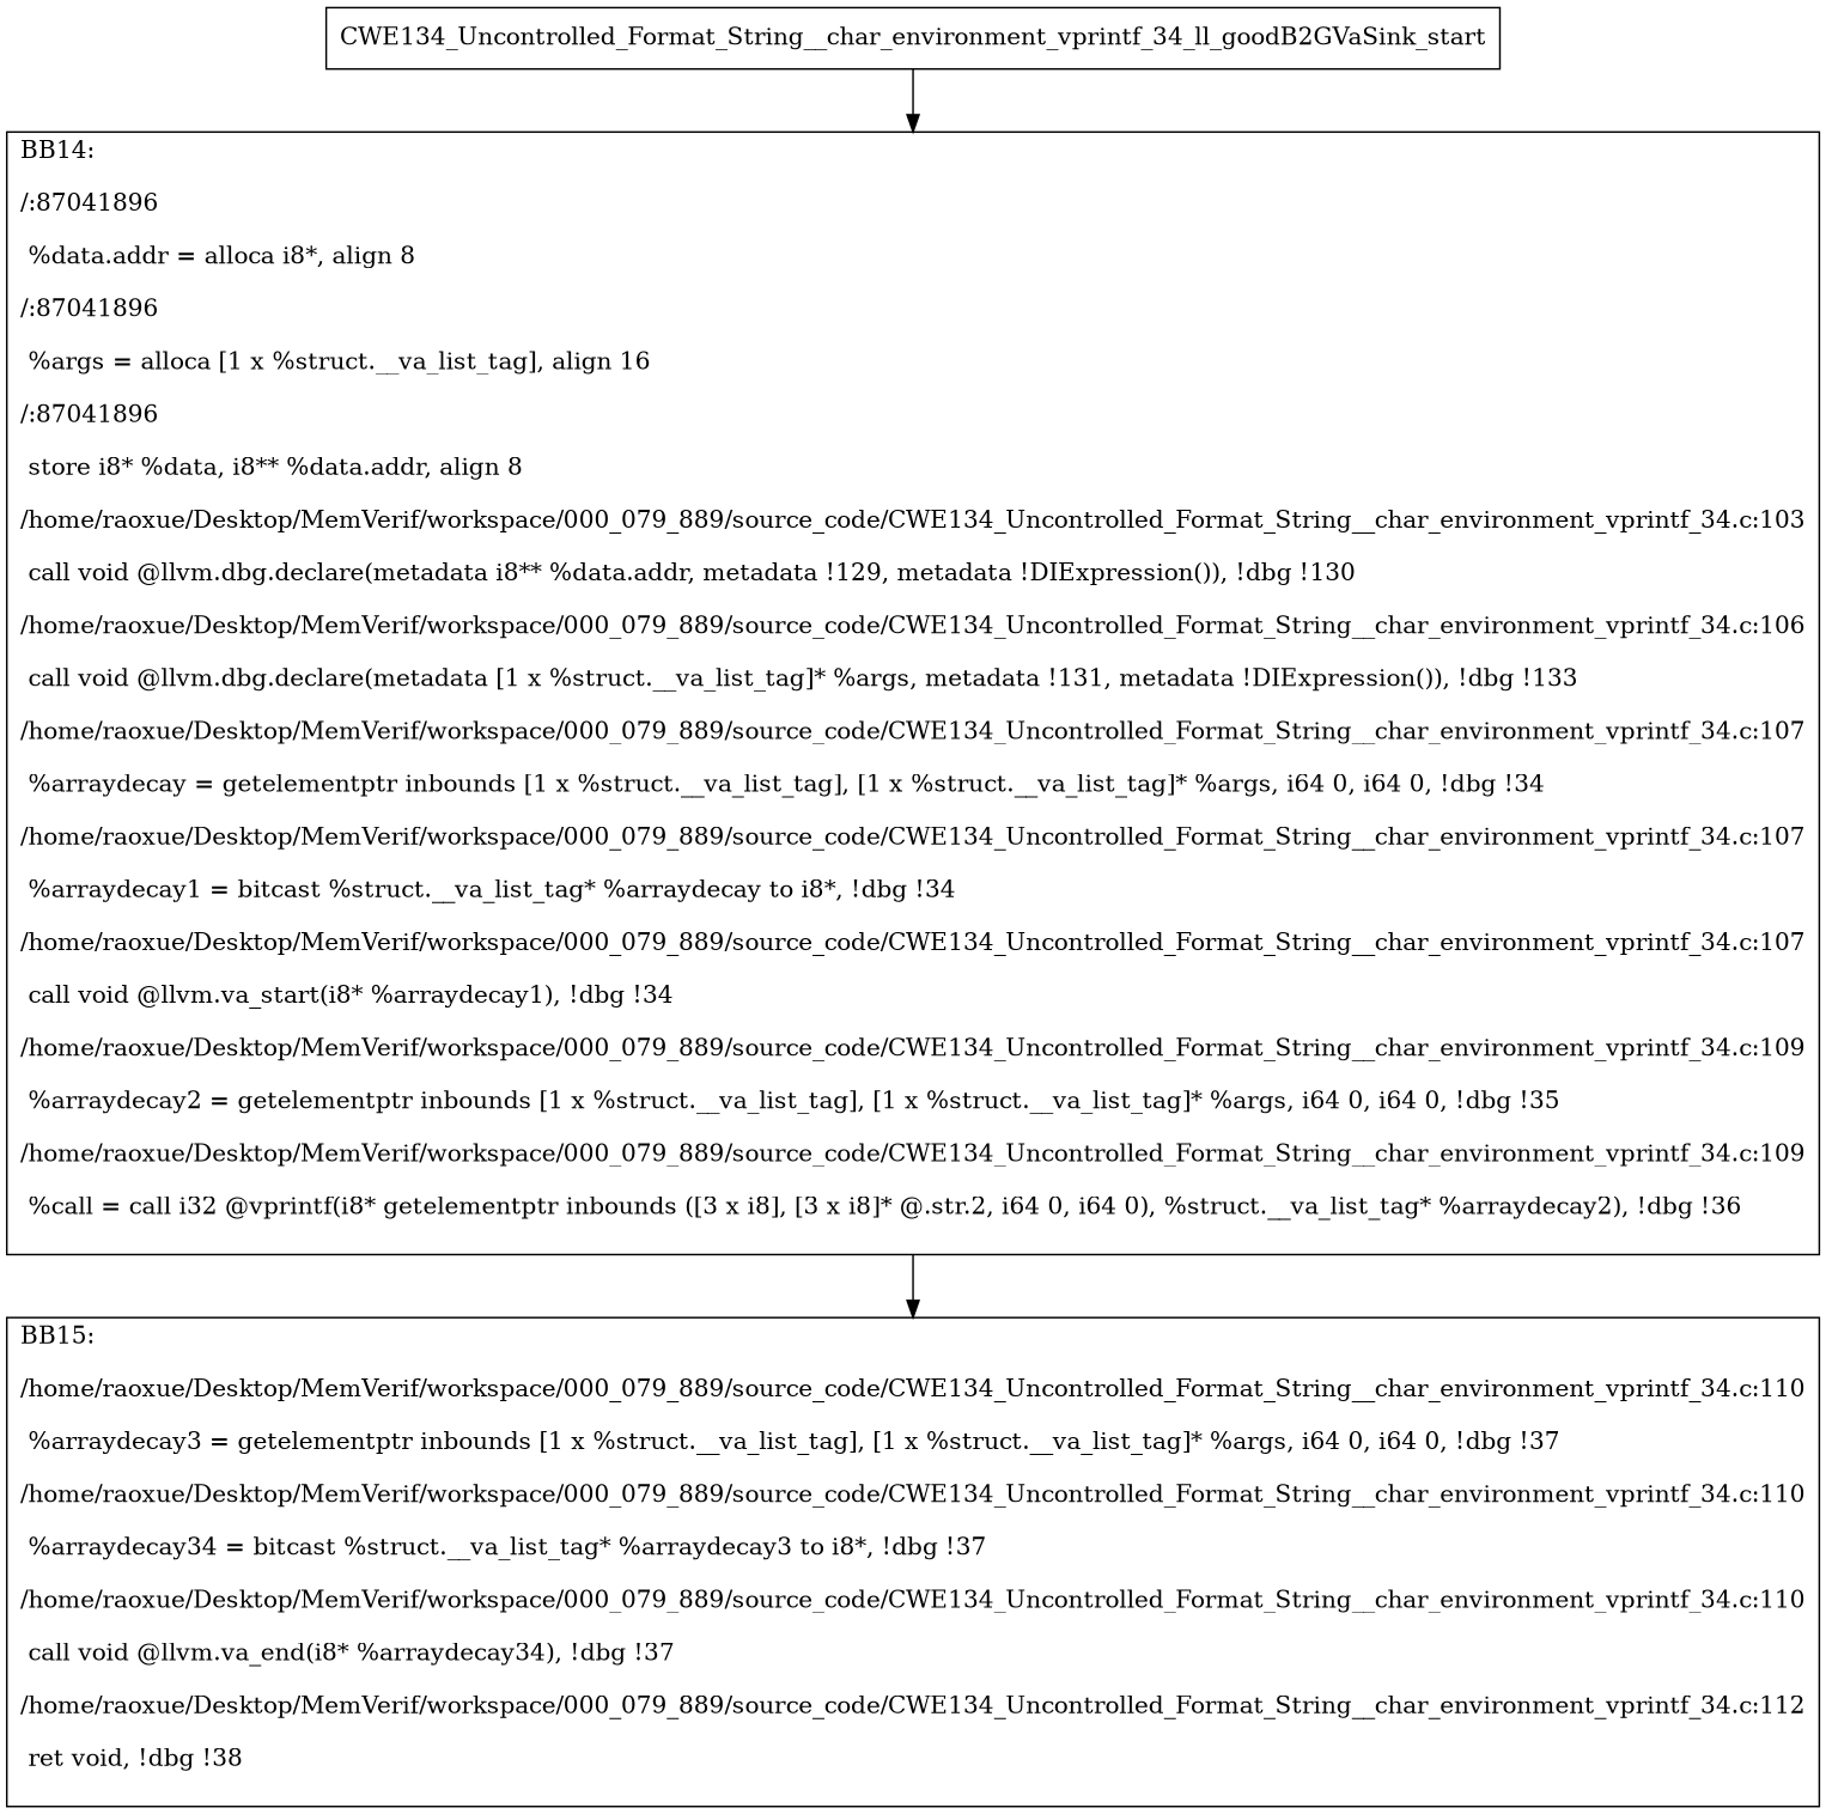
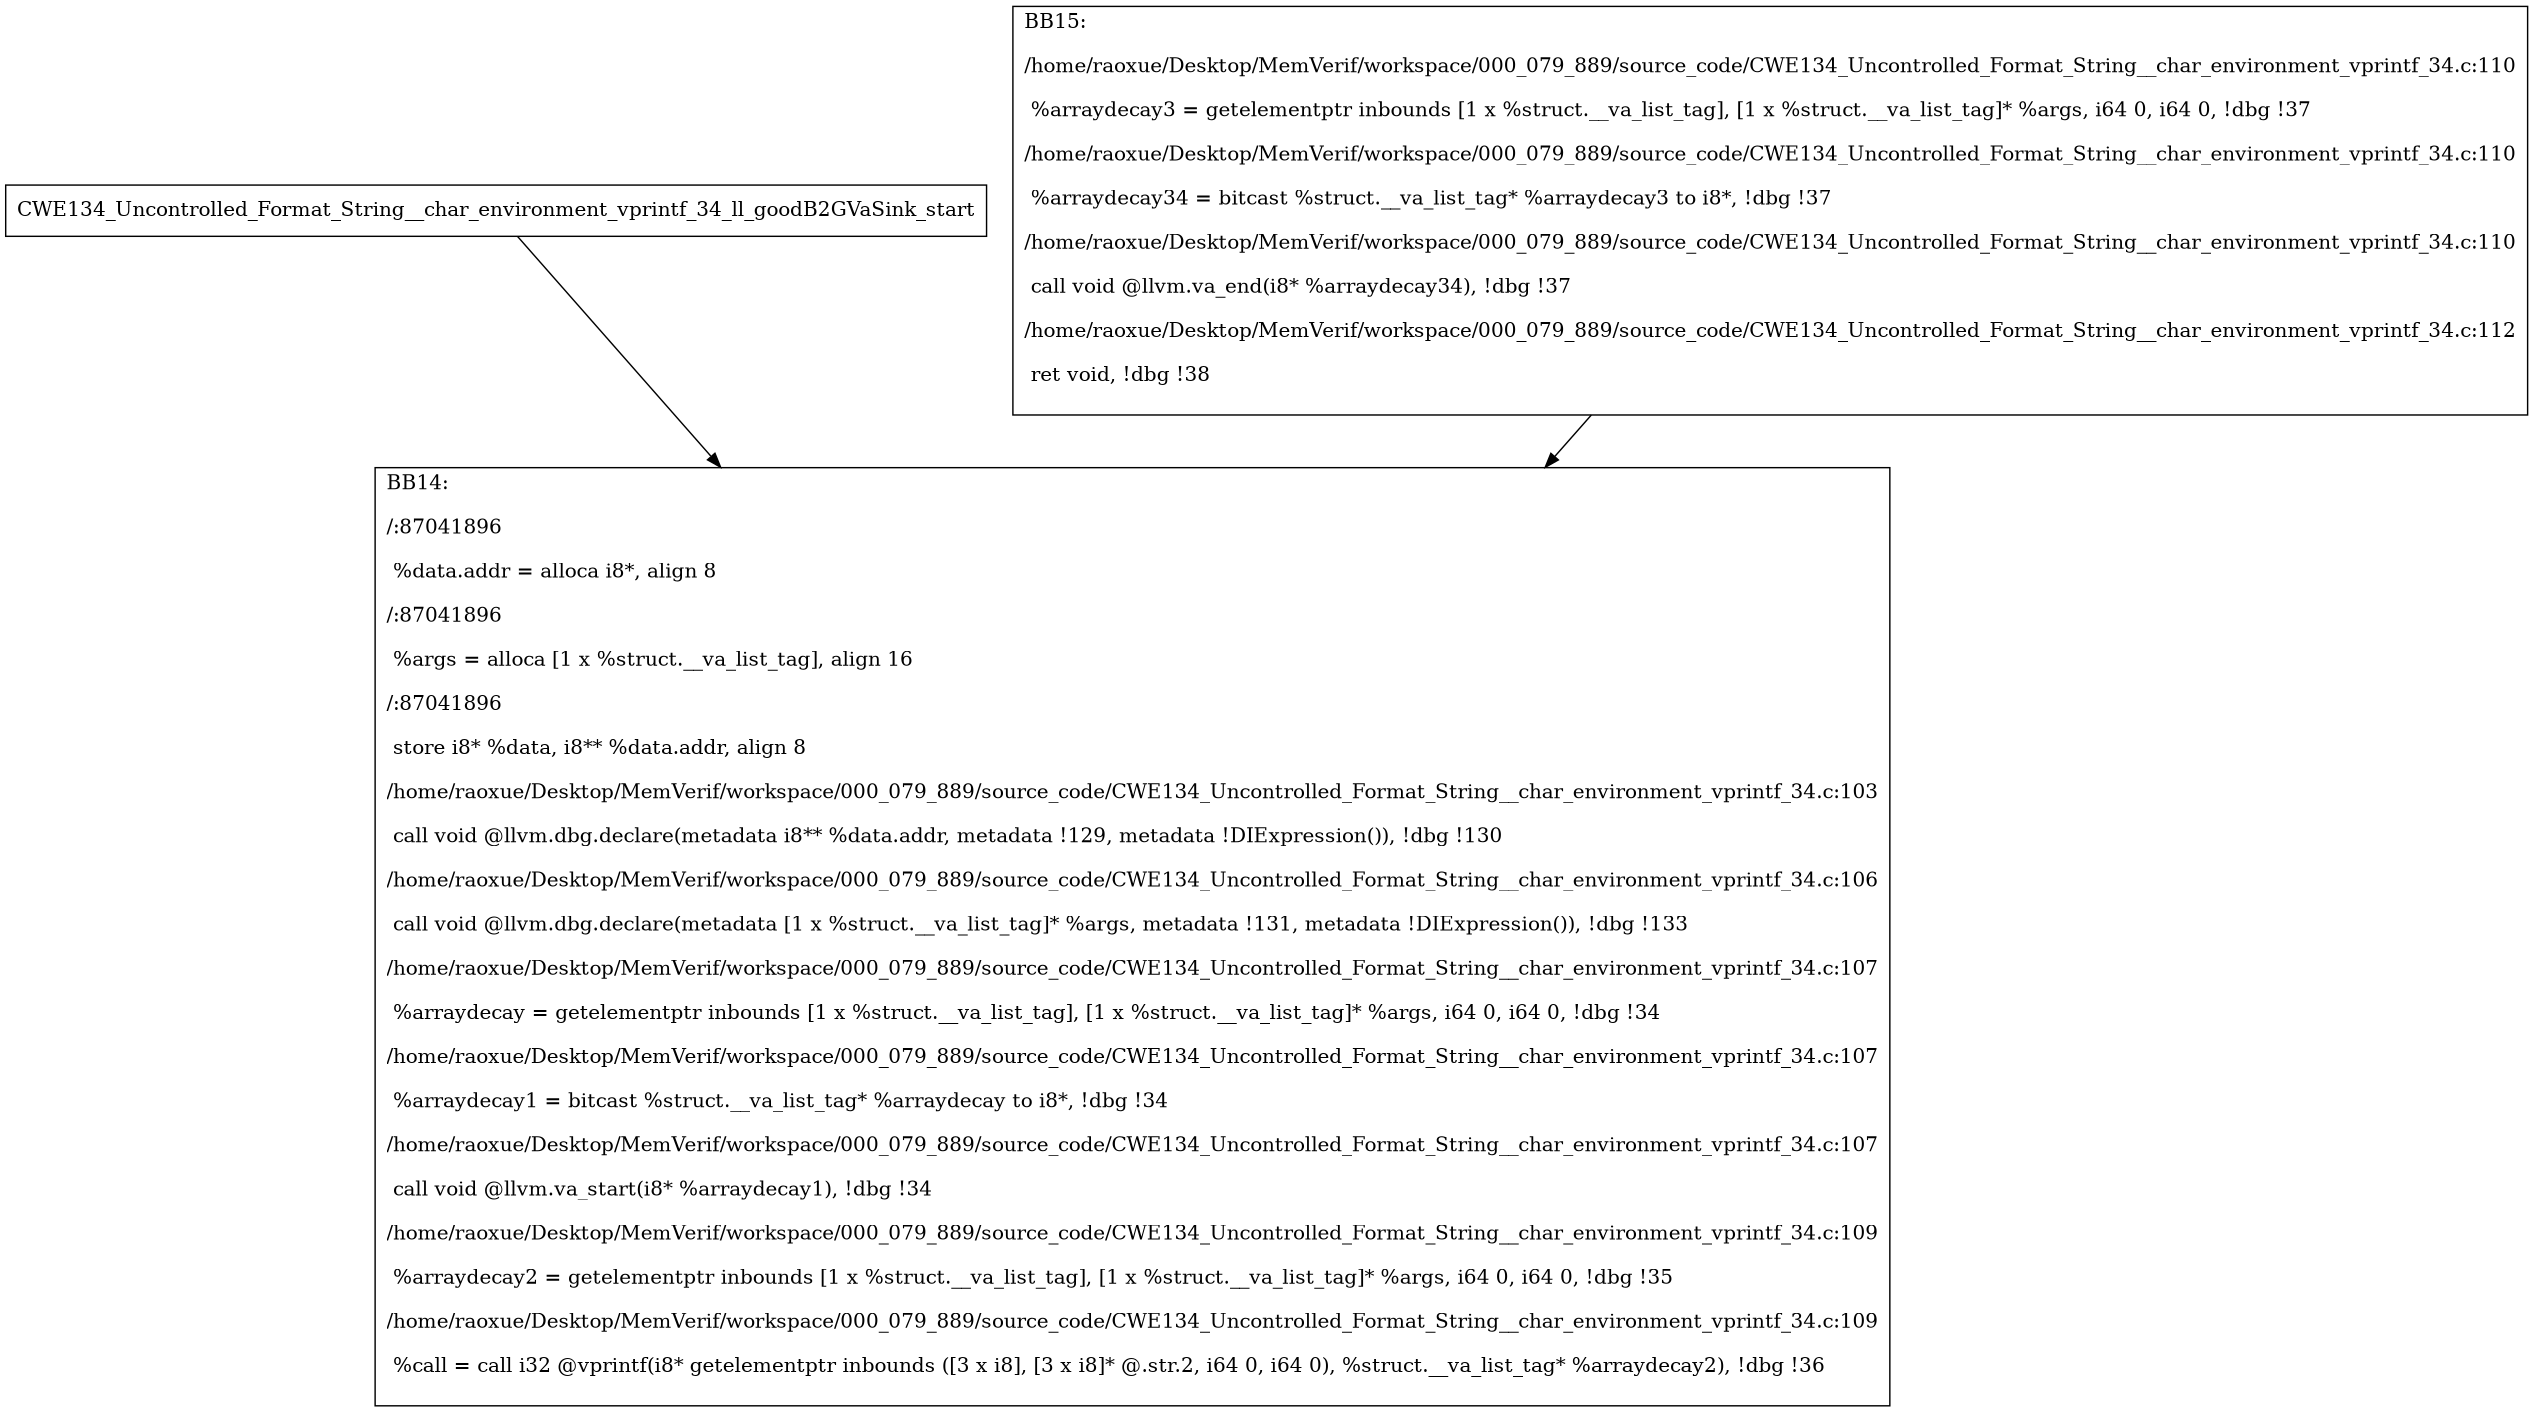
  digraph {
    node [shape=record]
    n1 [label="{CWE134_Uncontrolled_Format_String__char_environment_vprintf_34_ll_goodB2GVaSink_start}"]
    n2 [label="{BB14:\l\l/:87041896\l\n  %data.addr = alloca i8*, align 8\l\n/:87041896\l\n  %args = alloca [1 x %struct.__va_list_tag], align 16\l\n/:87041896\l\n  store i8* %data, i8** %data.addr, align 8\l\n/home/raoxue/Desktop/MemVerif/workspace/000_079_889/source_code/CWE134_Uncontrolled_Format_String__char_environment_vprintf_34.c:103\l\n  call void @llvm.dbg.declare(metadata i8** %data.addr, metadata !129, metadata !DIExpression()), !dbg !130\l\n/home/raoxue/Desktop/MemVerif/workspace/000_079_889/source_code/CWE134_Uncontrolled_Format_String__char_environment_vprintf_34.c:106\l\n  call void @llvm.dbg.declare(metadata [1 x %struct.__va_list_tag]* %args, metadata !131, metadata !DIExpression()), !dbg !133\l\n/home/raoxue/Desktop/MemVerif/workspace/000_079_889/source_code/CWE134_Uncontrolled_Format_String__char_environment_vprintf_34.c:107\l\n  %arraydecay = getelementptr inbounds [1 x %struct.__va_list_tag], [1 x %struct.__va_list_tag]* %args, i64 0, i64 0, !dbg !34\l\n/home/raoxue/Desktop/MemVerif/workspace/000_079_889/source_code/CWE134_Uncontrolled_Format_String__char_environment_vprintf_34.c:107\l\n  %arraydecay1 = bitcast %struct.__va_list_tag* %arraydecay to i8*, !dbg !34\l\n/home/raoxue/Desktop/MemVerif/workspace/000_079_889/source_code/CWE134_Uncontrolled_Format_String__char_environment_vprintf_34.c:107\l\n  call void @llvm.va_start(i8* %arraydecay1), !dbg !34\l\n/home/raoxue/Desktop/MemVerif/workspace/000_079_889/source_code/CWE134_Uncontrolled_Format_String__char_environment_vprintf_34.c:109\l\n  %arraydecay2 = getelementptr inbounds [1 x %struct.__va_list_tag], [1 x %struct.__va_list_tag]* %args, i64 0, i64 0, !dbg !35\l\n/home/raoxue/Desktop/MemVerif/workspace/000_079_889/source_code/CWE134_Uncontrolled_Format_String__char_environment_vprintf_34.c:109\l\n  %call = call i32 @vprintf(i8* getelementptr inbounds ([3 x i8], [3 x i8]* @.str.2, i64 0, i64 0), %struct.__va_list_tag* %arraydecay2), !dbg !36\l\n}"]
    n3 [label="{BB15:\l\l/home/raoxue/Desktop/MemVerif/workspace/000_079_889/source_code/CWE134_Uncontrolled_Format_String__char_environment_vprintf_34.c:110\l\n  %arraydecay3 = getelementptr inbounds [1 x %struct.__va_list_tag], [1 x %struct.__va_list_tag]* %args, i64 0, i64 0, !dbg !37\l\n/home/raoxue/Desktop/MemVerif/workspace/000_079_889/source_code/CWE134_Uncontrolled_Format_String__char_environment_vprintf_34.c:110\l\n  %arraydecay34 = bitcast %struct.__va_list_tag* %arraydecay3 to i8*, !dbg !37\l\n/home/raoxue/Desktop/MemVerif/workspace/000_079_889/source_code/CWE134_Uncontrolled_Format_String__char_environment_vprintf_34.c:110\l\n  call void @llvm.va_end(i8* %arraydecay34), !dbg !37\l\n/home/raoxue/Desktop/MemVerif/workspace/000_079_889/source_code/CWE134_Uncontrolled_Format_String__char_environment_vprintf_34.c:112\l\n  ret void, !dbg !38\l\n}"]
    n1 -> n2
-   n2 -> n3
+   n3 -> n2
  }
